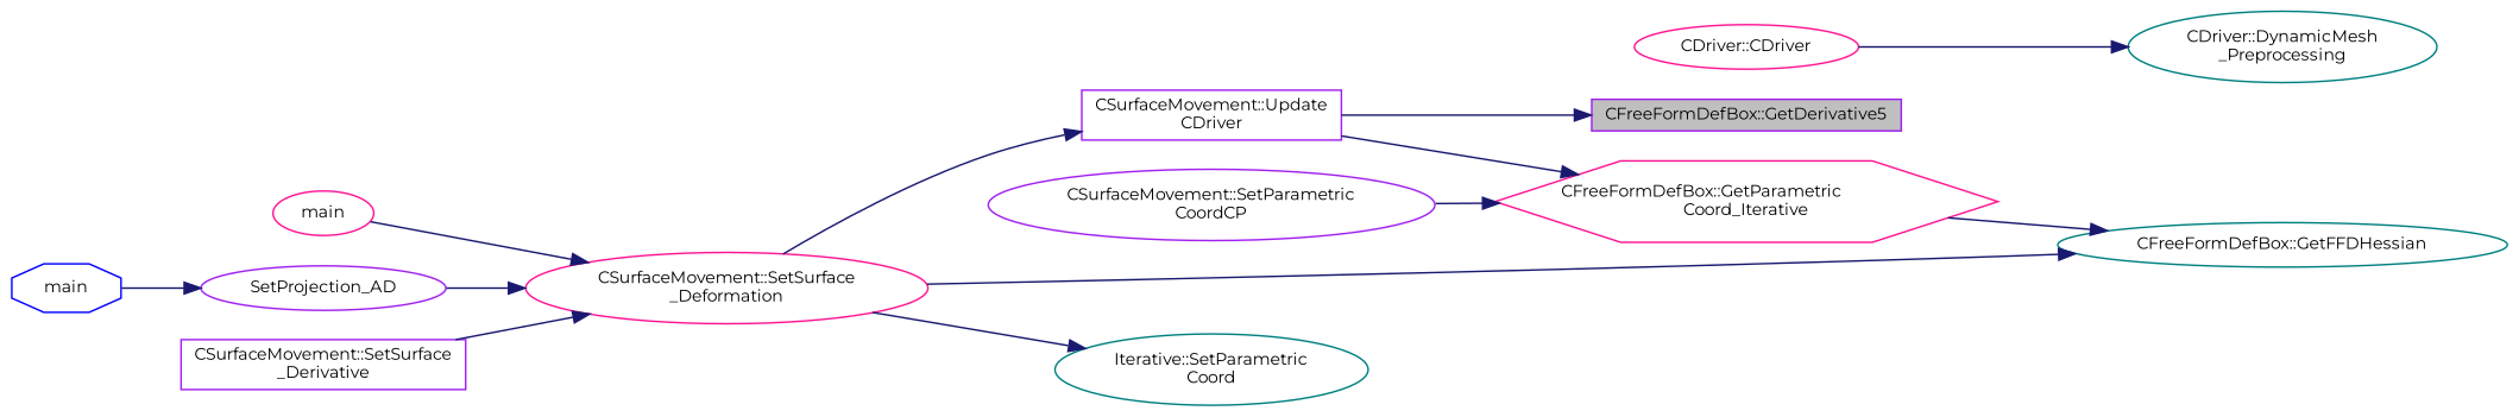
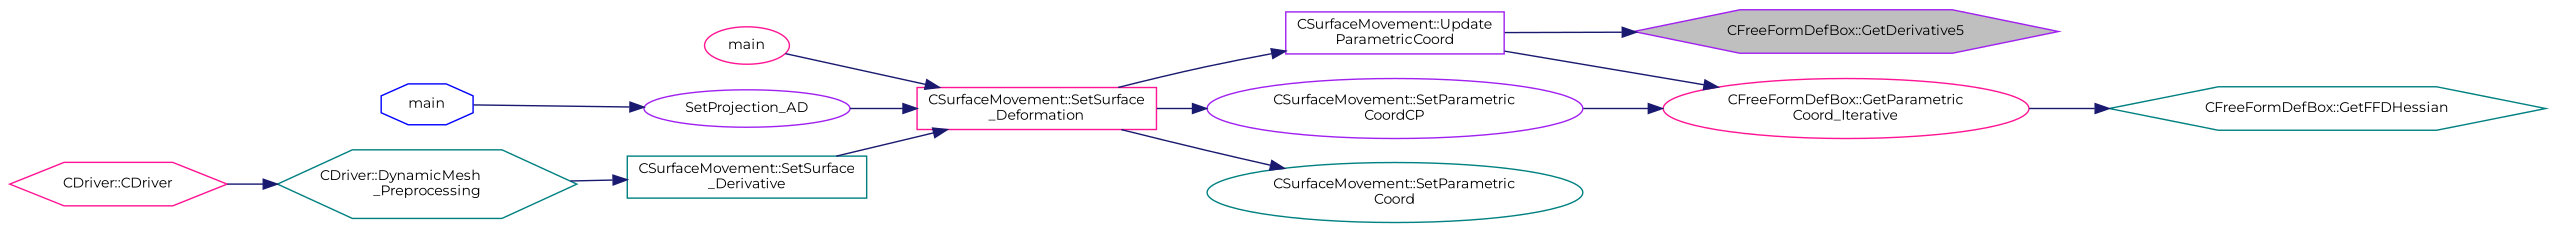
  digraph {
    fontname=Montserrat
    rankdir=RL
    node [color=purple fillcolor=white fontname=Montserrat fontsize=10 shape=ellipse style=filled]
    edge [color=midnightblue dir=back fontname=Montserrat fontsize=10 labelfontname=Helvetica labelfontsize=10 style=solid]
-   n1 [fillcolor=grey75 fontcolor=black height=0.2 label="CFreeFormDefBox::GetDerivative5" shape=box width=0.4]
-   n2 [height=0.2 label="CSurfaceMovement::Update\lCDriver" shape=box width=0.4]
-   n3 [color=teal height=0.2 label="CFreeFormDefBox::GetFFDHessian" width=0.4]
-   n4 [color=deeppink height=0.2 label="CFreeFormDefBox::GetParametric\lCoord_Iterative" shape=hexagon width=0.4]
+   n1 [fillcolor=grey75 fontcolor=black height=0.2 label="CFreeFormDefBox::GetDerivative5" shape=hexagon width=0.4]
+   n2 [height=0.2 label="CSurfaceMovement::Update\lParametricCoord" shape=box width=0.4]
+   n3 [color=teal height=0.2 label="CFreeFormDefBox::GetFFDHessian" shape=hexagon width=0.4]
+   n4 [color=deeppink height=0.2 label="CFreeFormDefBox::GetParametric\lCoord_Iterative" width=0.4]
    n5 [height=0.2 label="CSurfaceMovement::SetParametric\lCoordCP" width=0.4]
-   n6 [color=teal height=0.2 label="Iterative::SetParametric\lCoord" width=0.4]
-   n7 [color=deeppink height=0.2 label="CSurfaceMovement::SetSurface\l_Deformation" width=0.4]
+   n6 [color=teal height=0.2 label="CSurfaceMovement::SetParametric\lCoord" width=0.4]
+   n7 [color=deeppink height=0.2 label="CSurfaceMovement::SetSurface\l_Deformation" shape=box width=0.4]
    n8 [color=deeppink height=0.2 label=main width=0.4]
    n9 [height=0.2 label=SetProjection_AD width=0.4]
-   n10 [height=0.2 label="CSurfaceMovement::SetSurface\l_Derivative" shape=box width=0.4]
+   n10 [color=teal height=0.2 label="CSurfaceMovement::SetSurface\l_Derivative" shape=box width=0.4]
    n11 [color=blue height=0.2 label=main shape=octagon width=0.4]
-   n12 [color=teal height=0.2 label="CDriver::DynamicMesh\l_Preprocessing" width=0.4]
-   n13 [color=deeppink height=0.2 label="CDriver::CDriver" width=0.4]
+   n12 [color=teal height=0.2 label="CDriver::DynamicMesh\l_Preprocessing" shape=hexagon width=0.4]
+   n13 [color=deeppink height=0.2 label="CDriver::CDriver" shape=hexagon width=0.4]
    n1 -> n2
    n2 -> n7
    n3 -> n4
    n4 -> n2
    n4 -> n5
-   n3 -> n7
+   n5 -> n7
    n6 -> n7
    n7 -> n8
    n7 -> n9
    n7 -> n10
    n9 -> n11
+   n10 -> n12
    n12 -> n13
  }
